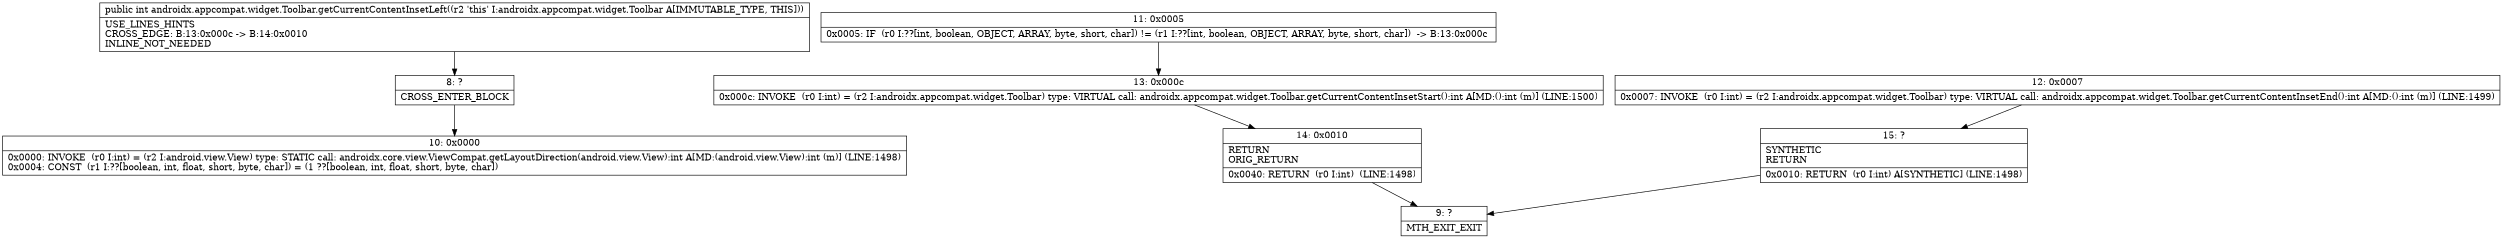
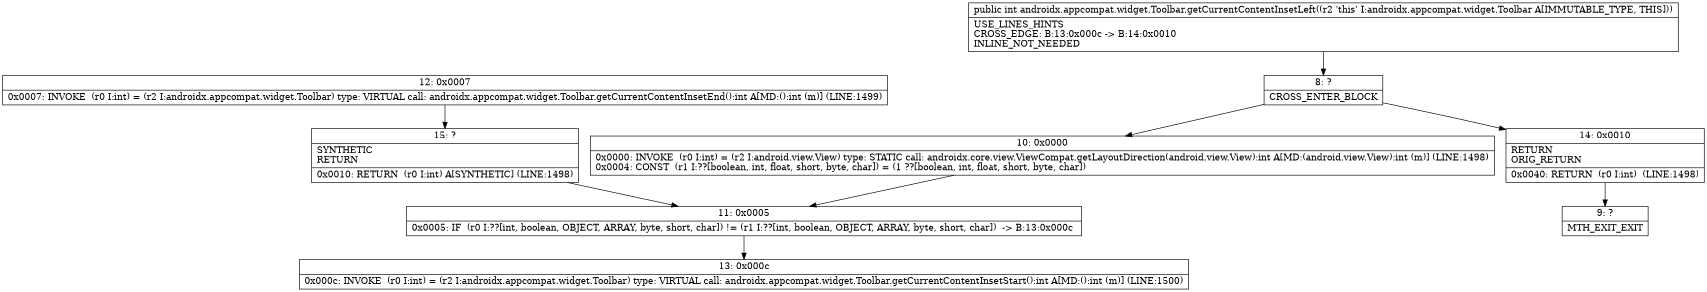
  digraph {
    node [shape=record]
    n1 [label="{8\:\ ?|CROSS_ENTER_BLOCK\l}"]
    n2 [label="{10\:\ 0x0000|0x0000: INVOKE  (r0 I:int) = (r2 I:android.view.View) type: STATIC call: androidx.core.view.ViewCompat.getLayoutDirection(android.view.View):int A[MD:(android.view.View):int (m)] (LINE:1498)\l0x0004: CONST  (r1 I:??[boolean, int, float, short, byte, char]) = (1 ??[boolean, int, float, short, byte, char]) \l}"]
    n3 [label="{11\:\ 0x0005|0x0005: IF  (r0 I:??[int, boolean, OBJECT, ARRAY, byte, short, char]) != (r1 I:??[int, boolean, OBJECT, ARRAY, byte, short, char])  \-\> B:13:0x000c \l}"]
    n4 [label="{13\:\ 0x000c|0x000c: INVOKE  (r0 I:int) = (r2 I:androidx.appcompat.widget.Toolbar) type: VIRTUAL call: androidx.appcompat.widget.Toolbar.getCurrentContentInsetStart():int A[MD:():int (m)] (LINE:1500)\l}"]
    n5 [label="{12\:\ 0x0007|0x0007: INVOKE  (r0 I:int) = (r2 I:androidx.appcompat.widget.Toolbar) type: VIRTUAL call: androidx.appcompat.widget.Toolbar.getCurrentContentInsetEnd():int A[MD:():int (m)] (LINE:1499)\l}"]
    n6 [label="{15\:\ ?|SYNTHETIC\lRETURN\l|0x0010: RETURN  (r0 I:int) A[SYNTHETIC] (LINE:1498)\l}"]
    n7 [label="{14\:\ 0x0010|RETURN\lORIG_RETURN\l|0x0040: RETURN  (r0 I:int)  (LINE:1498)\l}"]
    n8 [label="{9\:\ ?|MTH_EXIT_EXIT\l}"]
    n9 [label="{public int androidx.appcompat.widget.Toolbar.getCurrentContentInsetLeft((r2 'this' I:androidx.appcompat.widget.Toolbar A[IMMUTABLE_TYPE, THIS]))  | USE_LINES_HINTS\lCROSS_EDGE: B:13:0x000c \-\> B:14:0x0010\lINLINE_NOT_NEEDED\l}"]
    n1 -> n2
+   n2 -> n3
    n3 -> n4
-   n4 -> n7
+   n1 -> n7
    n5 -> n6
-   n6 -> n8
+   n6 -> n3
    n7 -> n8
    n9 -> n1
  }
